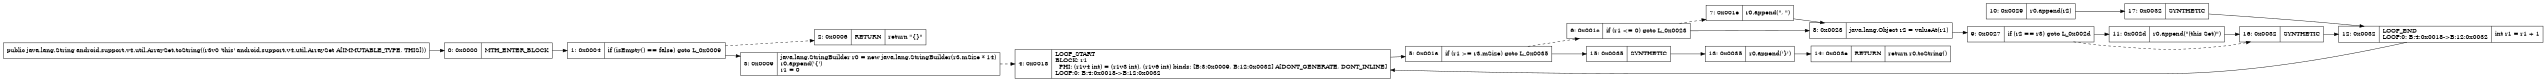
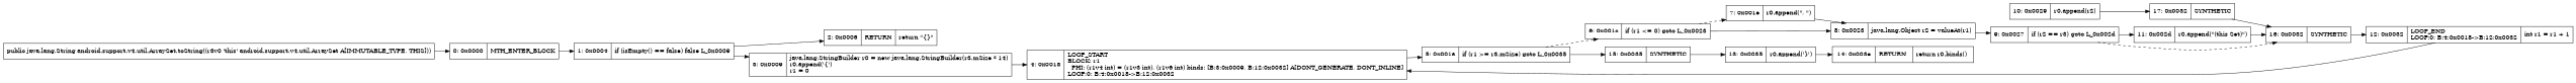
  digraph {
    rankdir=LR
    node [shape=record]
    n1 [label="{0\:\ 0x0000|MTH_ENTER_BLOCK\l}"]
-   n2 [label="{1\:\ 0x0004|if (isEmpty() == false) goto L_0x0009\l}"]
+   n2 [label="{1\:\ 0x0004|if (isEmpty() == false) false L_0x0009\l}"]
    n3 [label="{2\:\ 0x0006|RETURN\l|return \"\{\}\"\l}"]
    n4 [label="{3\:\ 0x0009|java.lang.StringBuilder r0 = new java.lang.StringBuilder(r3.mSize * 14)\lr0.append('\{')\lr1 = 0\l}"]
    n5 [label="{4\:\ 0x0018|LOOP_START\lBLOCK: r1 \l  PHI: (r1v4 int) = (r1v3 int), (r1v6 int) binds: [B:3:0x0009, B:12:0x0032] A[DONT_GENERATE, DONT_INLINE]\lLOOP:0: B:4:0x0018\-\>B:12:0x0032\l}"]
    n6 [label="{5\:\ 0x001a|if (r1 \>= r3.mSize) goto L_0x0035\l}"]
    n7 [label="{6\:\ 0x001c|if (r1 \<= 0) goto L_0x0023\l}"]
    n8 [label="{15\:\ 0x0035|SYNTHETIC\l}"]
    n9 [label="{7\:\ 0x001e|r0.append(\", \")\l}"]
    n10 [label="{8\:\ 0x0023|java.lang.Object r2 = valueAt(r1)\l}"]
    n11 [label="{13\:\ 0x0035|r0.append('\}')\l}"]
    n12 [label="{9\:\ 0x0027|if (r2 == r3) goto L_0x002d\l}"]
    n13 [label="{11\:\ 0x002d|r0.append(\"(this Set)\")\l}"]
    n14 [label="{16\:\ 0x0032|SYNTHETIC\l}"]
    n15 [label="{10\:\ 0x0029|r0.append(r2)\l}"]
    n16 [label="{17\:\ 0x0032|SYNTHETIC\l}"]
    n17 [label="{12\:\ 0x0032|LOOP_END\lLOOP:0: B:4:0x0018\-\>B:12:0x0032\l|int r1 = r1 + 1\l}"]
-   n18 [label="{14\:\ 0x003e|RETURN\l|return r0.toString()\l}"]
+   n18 [label="{14\:\ 0x003e|RETURN\l|return r0.binds()\l}"]
    n19 [label="{public java.lang.String android.support.v4.util.ArraySet.toString((r3v0 'this' android.support.v4.util.ArraySet A[IMMUTABLE_TYPE, THIS])) }"]
    n1 -> n2
-   n2 -> n3 [style=dashed]
+   n2 -> n3 [style=solid]
    n2 -> n4
-   n4 -> n5 [style=dashed]
+   n4 -> n5
    n5 -> n6
    n6 -> n7 [style=dashed]
    n6 -> n8
    n7 -> n9 [style=dashed]
    n7 -> n10
    n8 -> n11
    n9 -> n10
    n10 -> n12
    n11 -> n18
    n12 -> n13
    n12 -> n14 [style=dashed]
    n13 -> n14
    n14 -> n17
    n15 -> n16
-   n16 -> n17
+   n16 -> n14
    n17 -> n5
    n19 -> n1
  }
